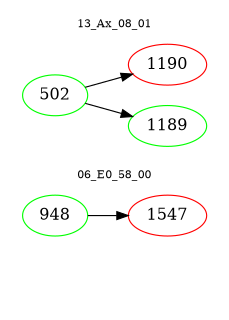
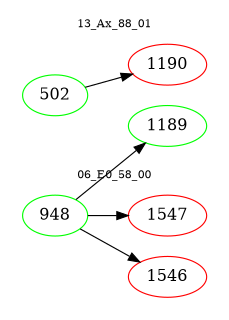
  digraph {
    rankdir=LR
    node [color=green]
    edge [color=black]
    n1 [label=502]
    n2 [label=1189]
    n3 [color=red label=1190]
    n4 [label=948]
+   n5 [color=red label=1546]
    n6 [color=red label=1547]
    subgraph cluster_1 {
      color=white
      fontsize=10
-     label="13_Ax_08_01"
+     label="13_Ax_88_01"
      n1
      n2
      n3
    }
    subgraph cluster_2 {
      color=white
      fontsize=10
      label="06_E0_58_00"
      n4
+     n5
      n6
    }
-   n1 -> n2
+   n4 -> n2
    n1 -> n3
+   n4 -> n5
    n4 -> n6
  }
